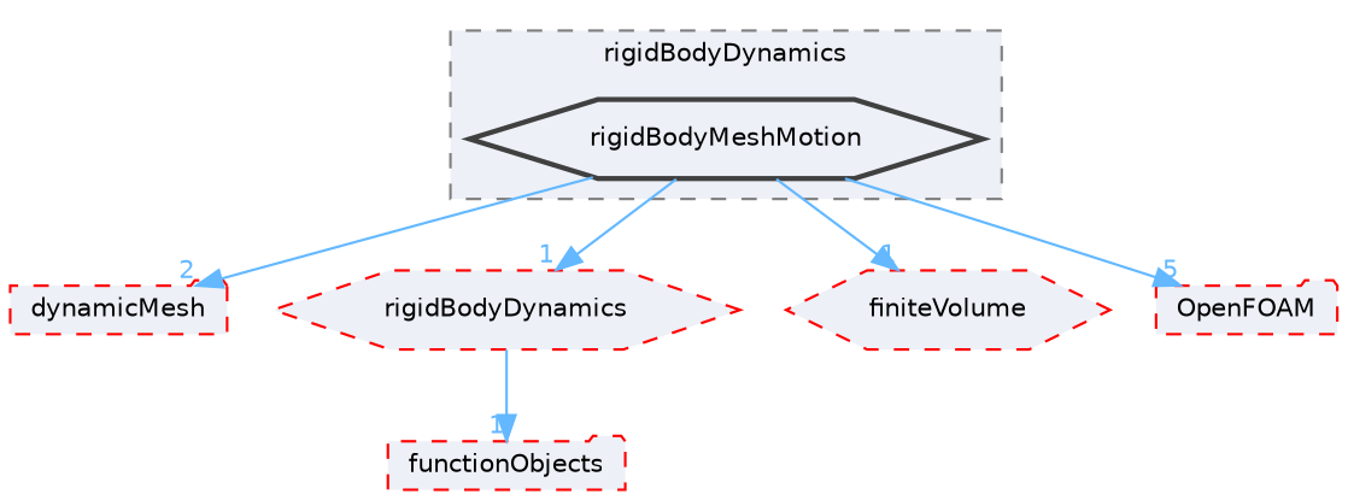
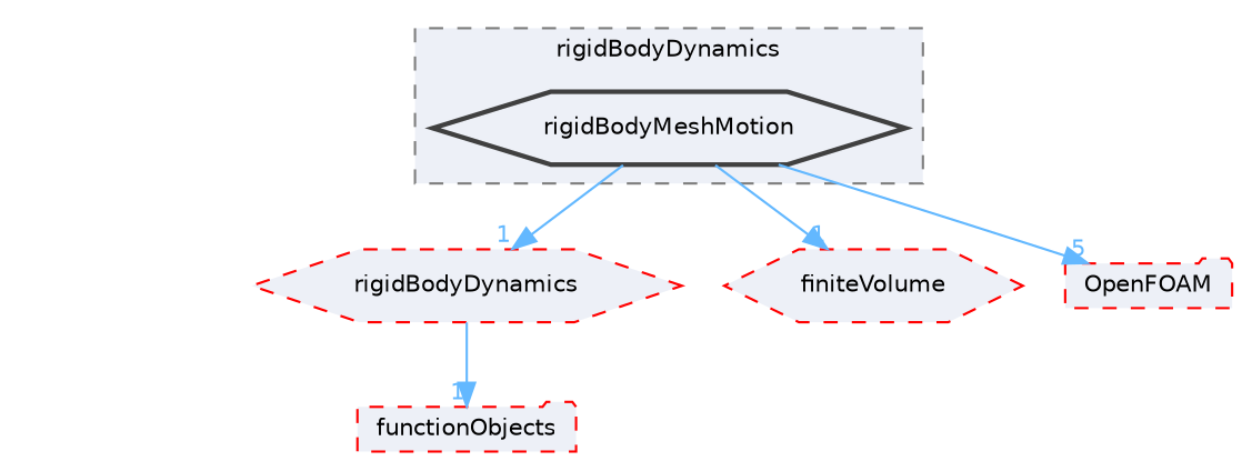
  digraph {
    compound=true
    node [color=red fillcolor="#edf0f7" fontname=Helvetica fontsize=10 shape=hexagon style="filled,dashed"]
    edge [color=steelblue1 fontcolor=steelblue1 fontname=Helvetica fontsize=10 headlabel=1 labeldistance=1.5 labelfontname=Helvetica labelfontsize=10]
    n1 [color=grey25 height=0.2 label=rigidBodyMeshMotion style="filled,bold" width=0.4]
-   n2 [height=0.2 label=dynamicMesh shape=folder width=0.4]
    n3 [height=0.2 label=rigidBodyDynamics width=0.4]
    n4 [height=0.2 label=finiteVolume width=0.4]
    n5 [height=0.2 label=OpenFOAM shape=folder width=0.4]
    n6 [height=0.2 label=functionObjects shape=folder width=0.4]
    subgraph cluster_1 {
      bgcolor="#edf0f7"
      fontname=Helvetica
      fontsize=10
      label=rigidBodyDynamics
      pencolor=grey50
      style="filled,dashed"
      n1
    }
-   n1 -> n2 [headlabel=2]
    n1 -> n3
    n1 -> n4
    n1 -> n5 [headlabel=5]
    n3 -> n6
  }
